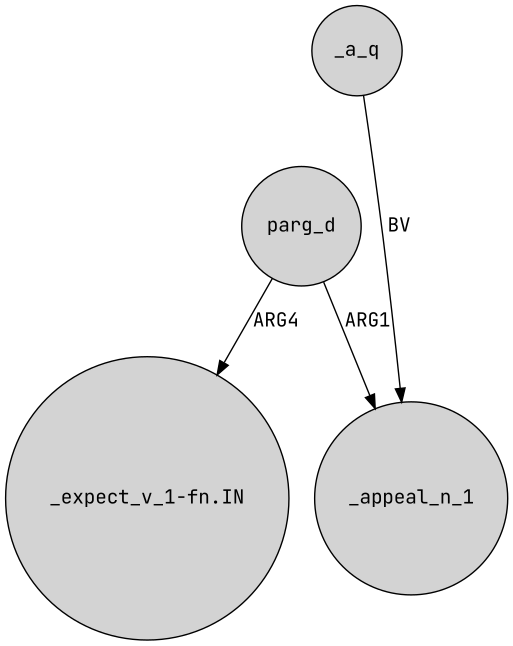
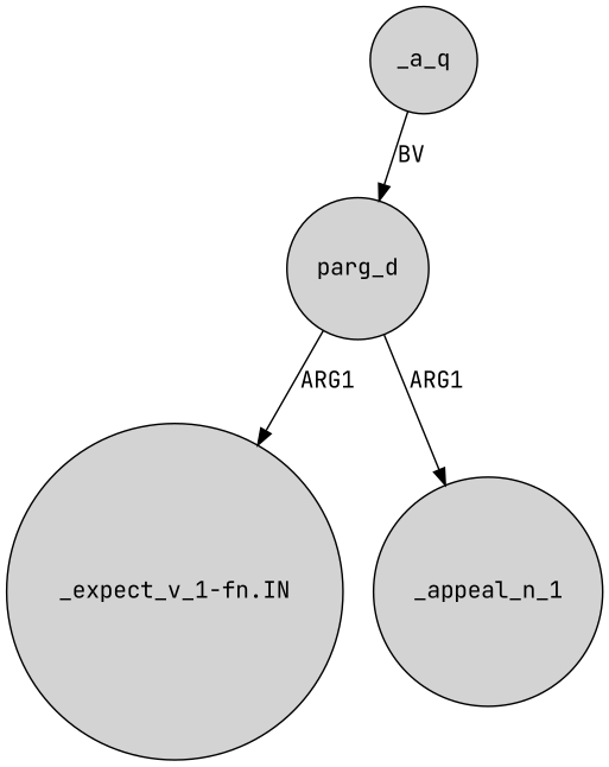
  digraph {
    fontname="JetBrains Mono"
    node [fontname="JetBrains Mono" shape=circle style=filled]
    edge [fontname="JetBrains Mono"]
    parg_d
    "_expect_v_1-fn.IN"
    _appeal_n_1
    _a_q
-   parg_d -> "_expect_v_1-fn.IN" [label=ARG4]
+   parg_d -> "_expect_v_1-fn.IN" [label=ARG1]
    parg_d -> _appeal_n_1 [label=ARG1]
-   _a_q -> _appeal_n_1 [label=BV]
+   _a_q -> parg_d [label=BV]
  }
